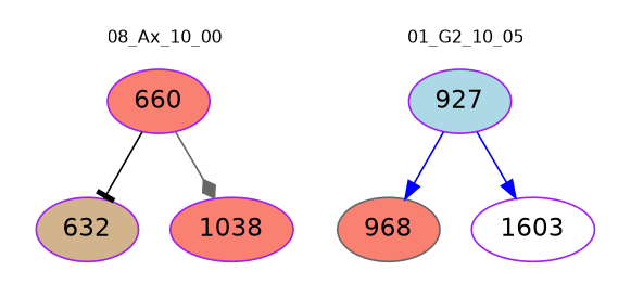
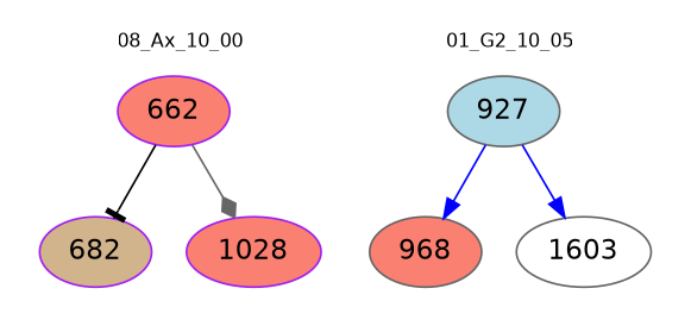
  digraph {
    fontname="DejaVu Sans"
    node [color=purple fillcolor=salmon fontname="DejaVu Sans" style=filled]
    edge [arrowhead=normal color=blue fontname="DejaVu Sans"]
-   n1 [label=660]
-   n2 [fillcolor=tan label=632]
-   n3 [label=1038]
-   n4 [fillcolor=lightblue label=927]
+   n1 [label=662]
+   n2 [fillcolor=tan label=682]
+   n3 [label=1028]
+   n4 [color=gray40 fillcolor=lightblue label=927]
    n5 [color=gray40 label=968]
-   n6 [fillcolor=white label=1603]
+   n6 [color=gray40 fillcolor=white label=1603]
    subgraph cluster_1 {
      color=white
      fontsize=10
      label="08_Ax_10_00"
      n1
      n2
      n3
    }
    subgraph cluster_2 {
      color=white
      fontsize=10
      label="01_G2_10_05"
      n4
      n5
      n6
    }
    n1 -> n2 [arrowhead=tee color=black]
    n1 -> n3 [arrowhead=diamond color=gray40]
    n4 -> n5
    n4 -> n6
  }
